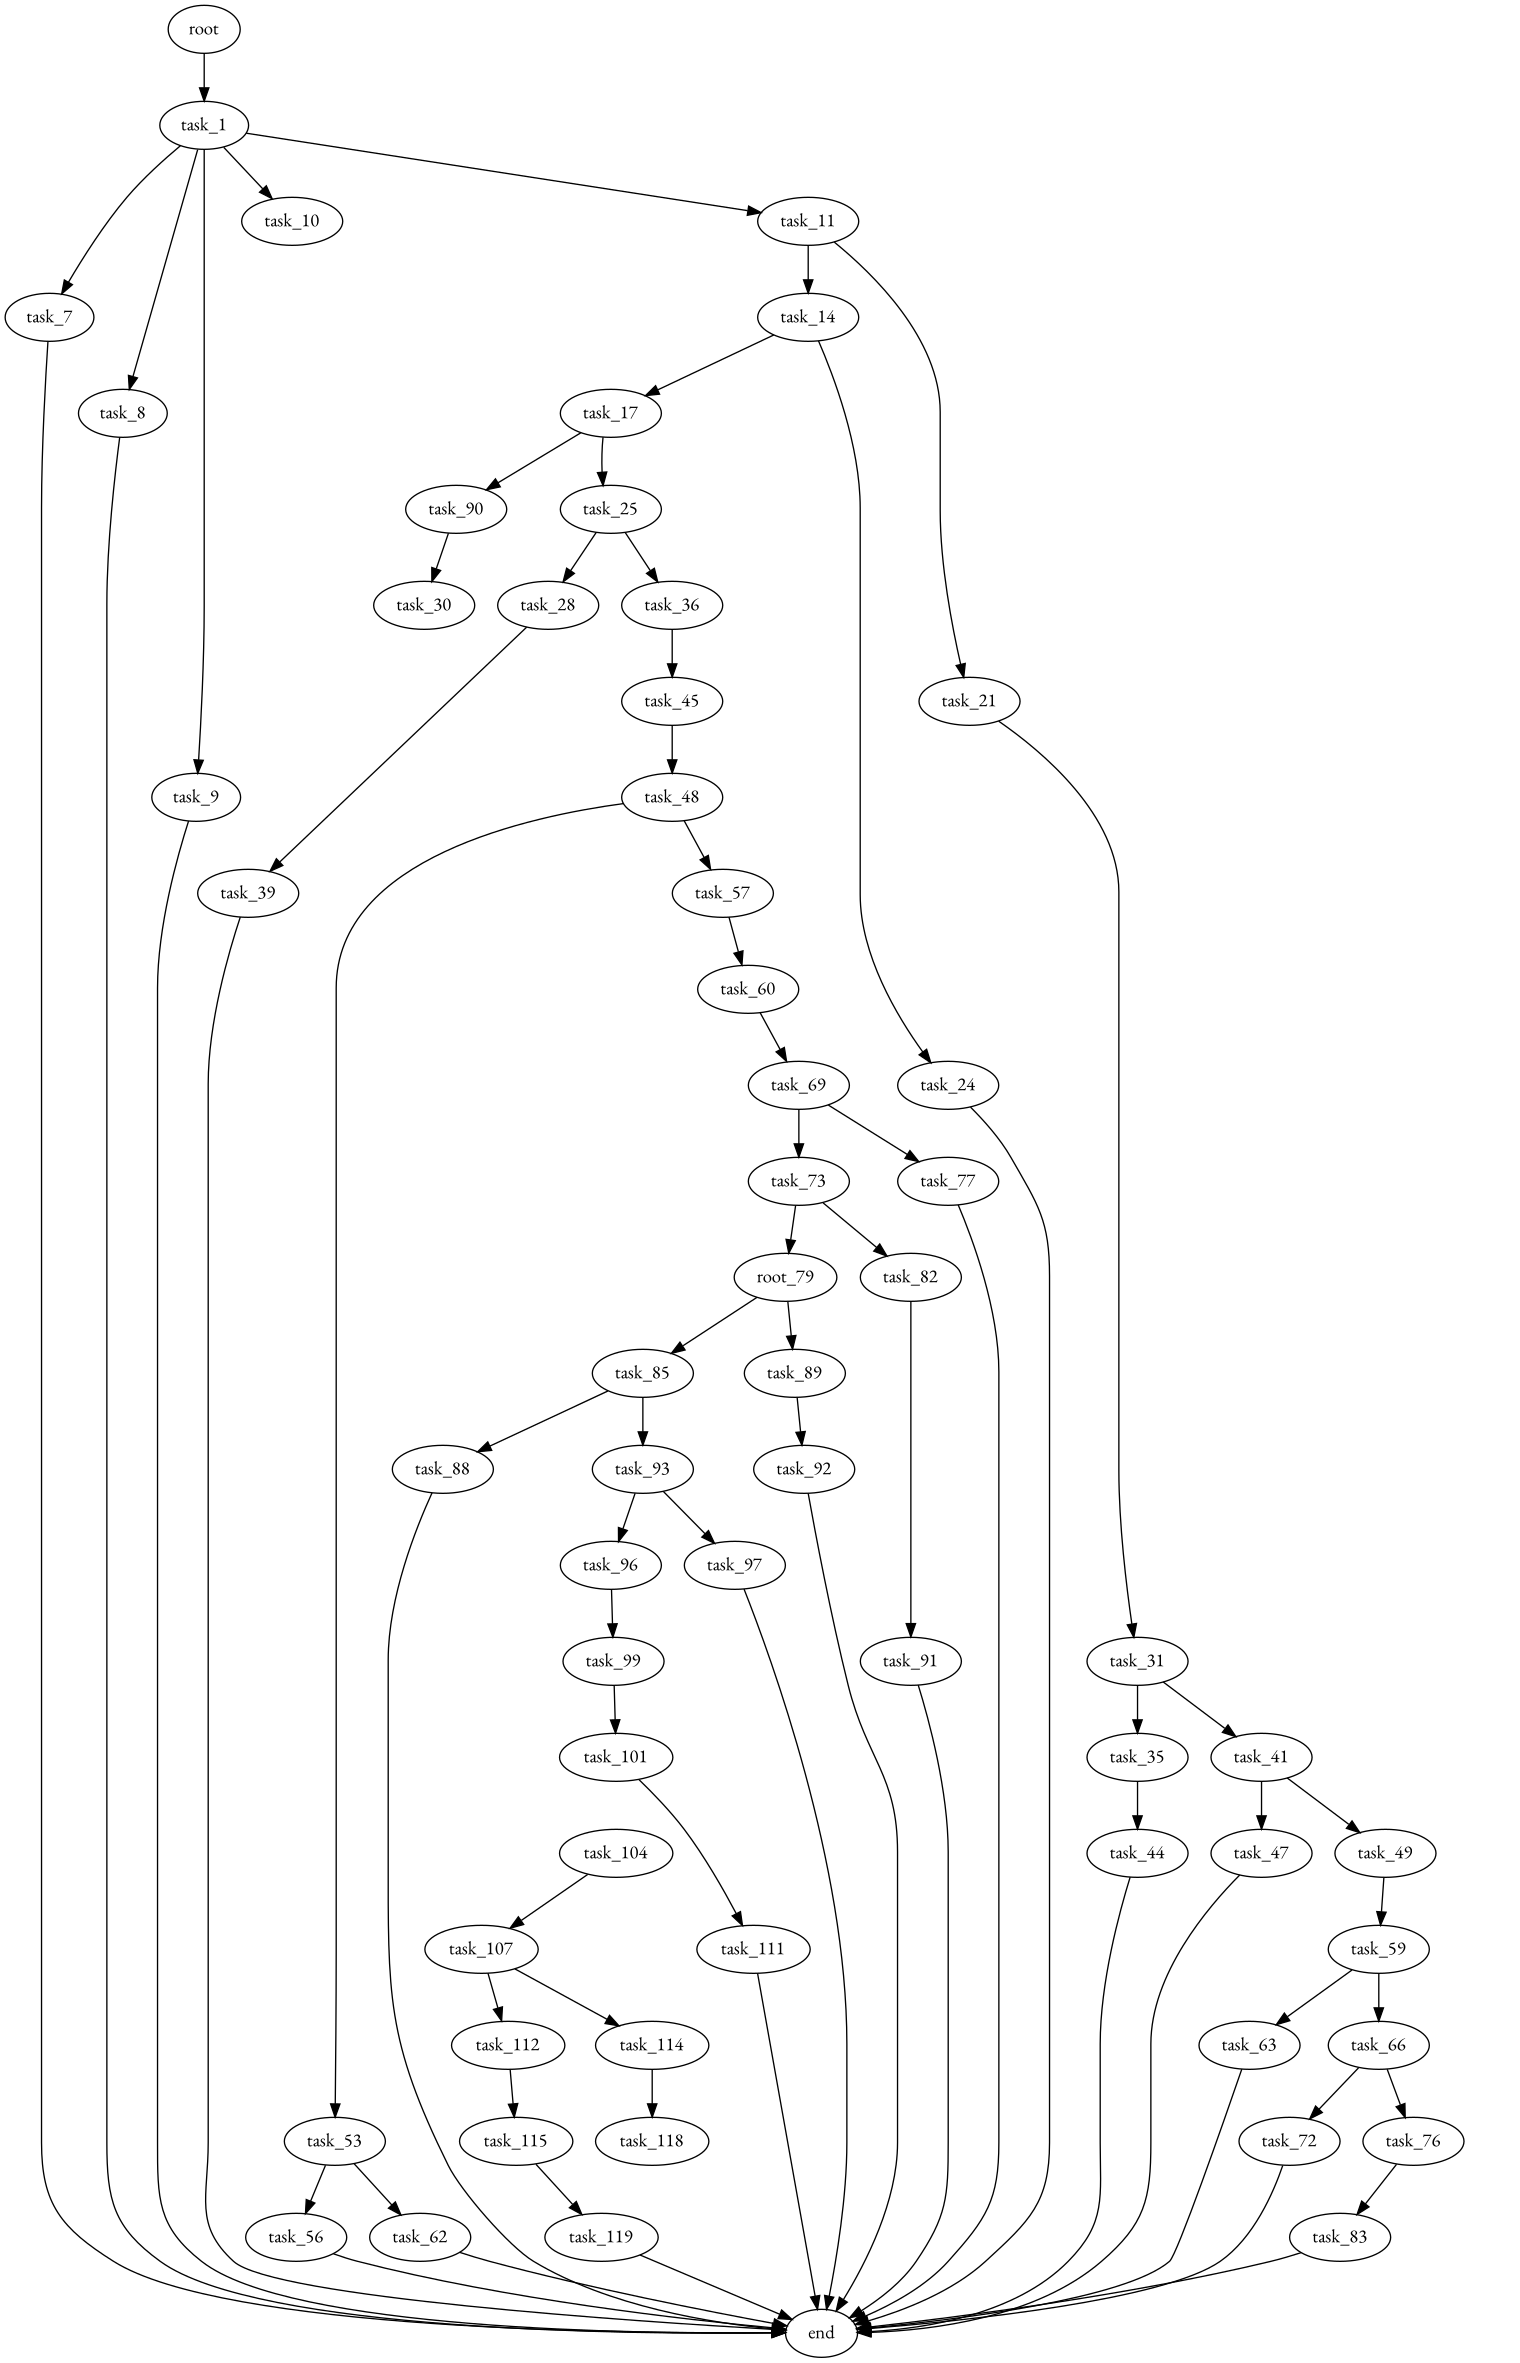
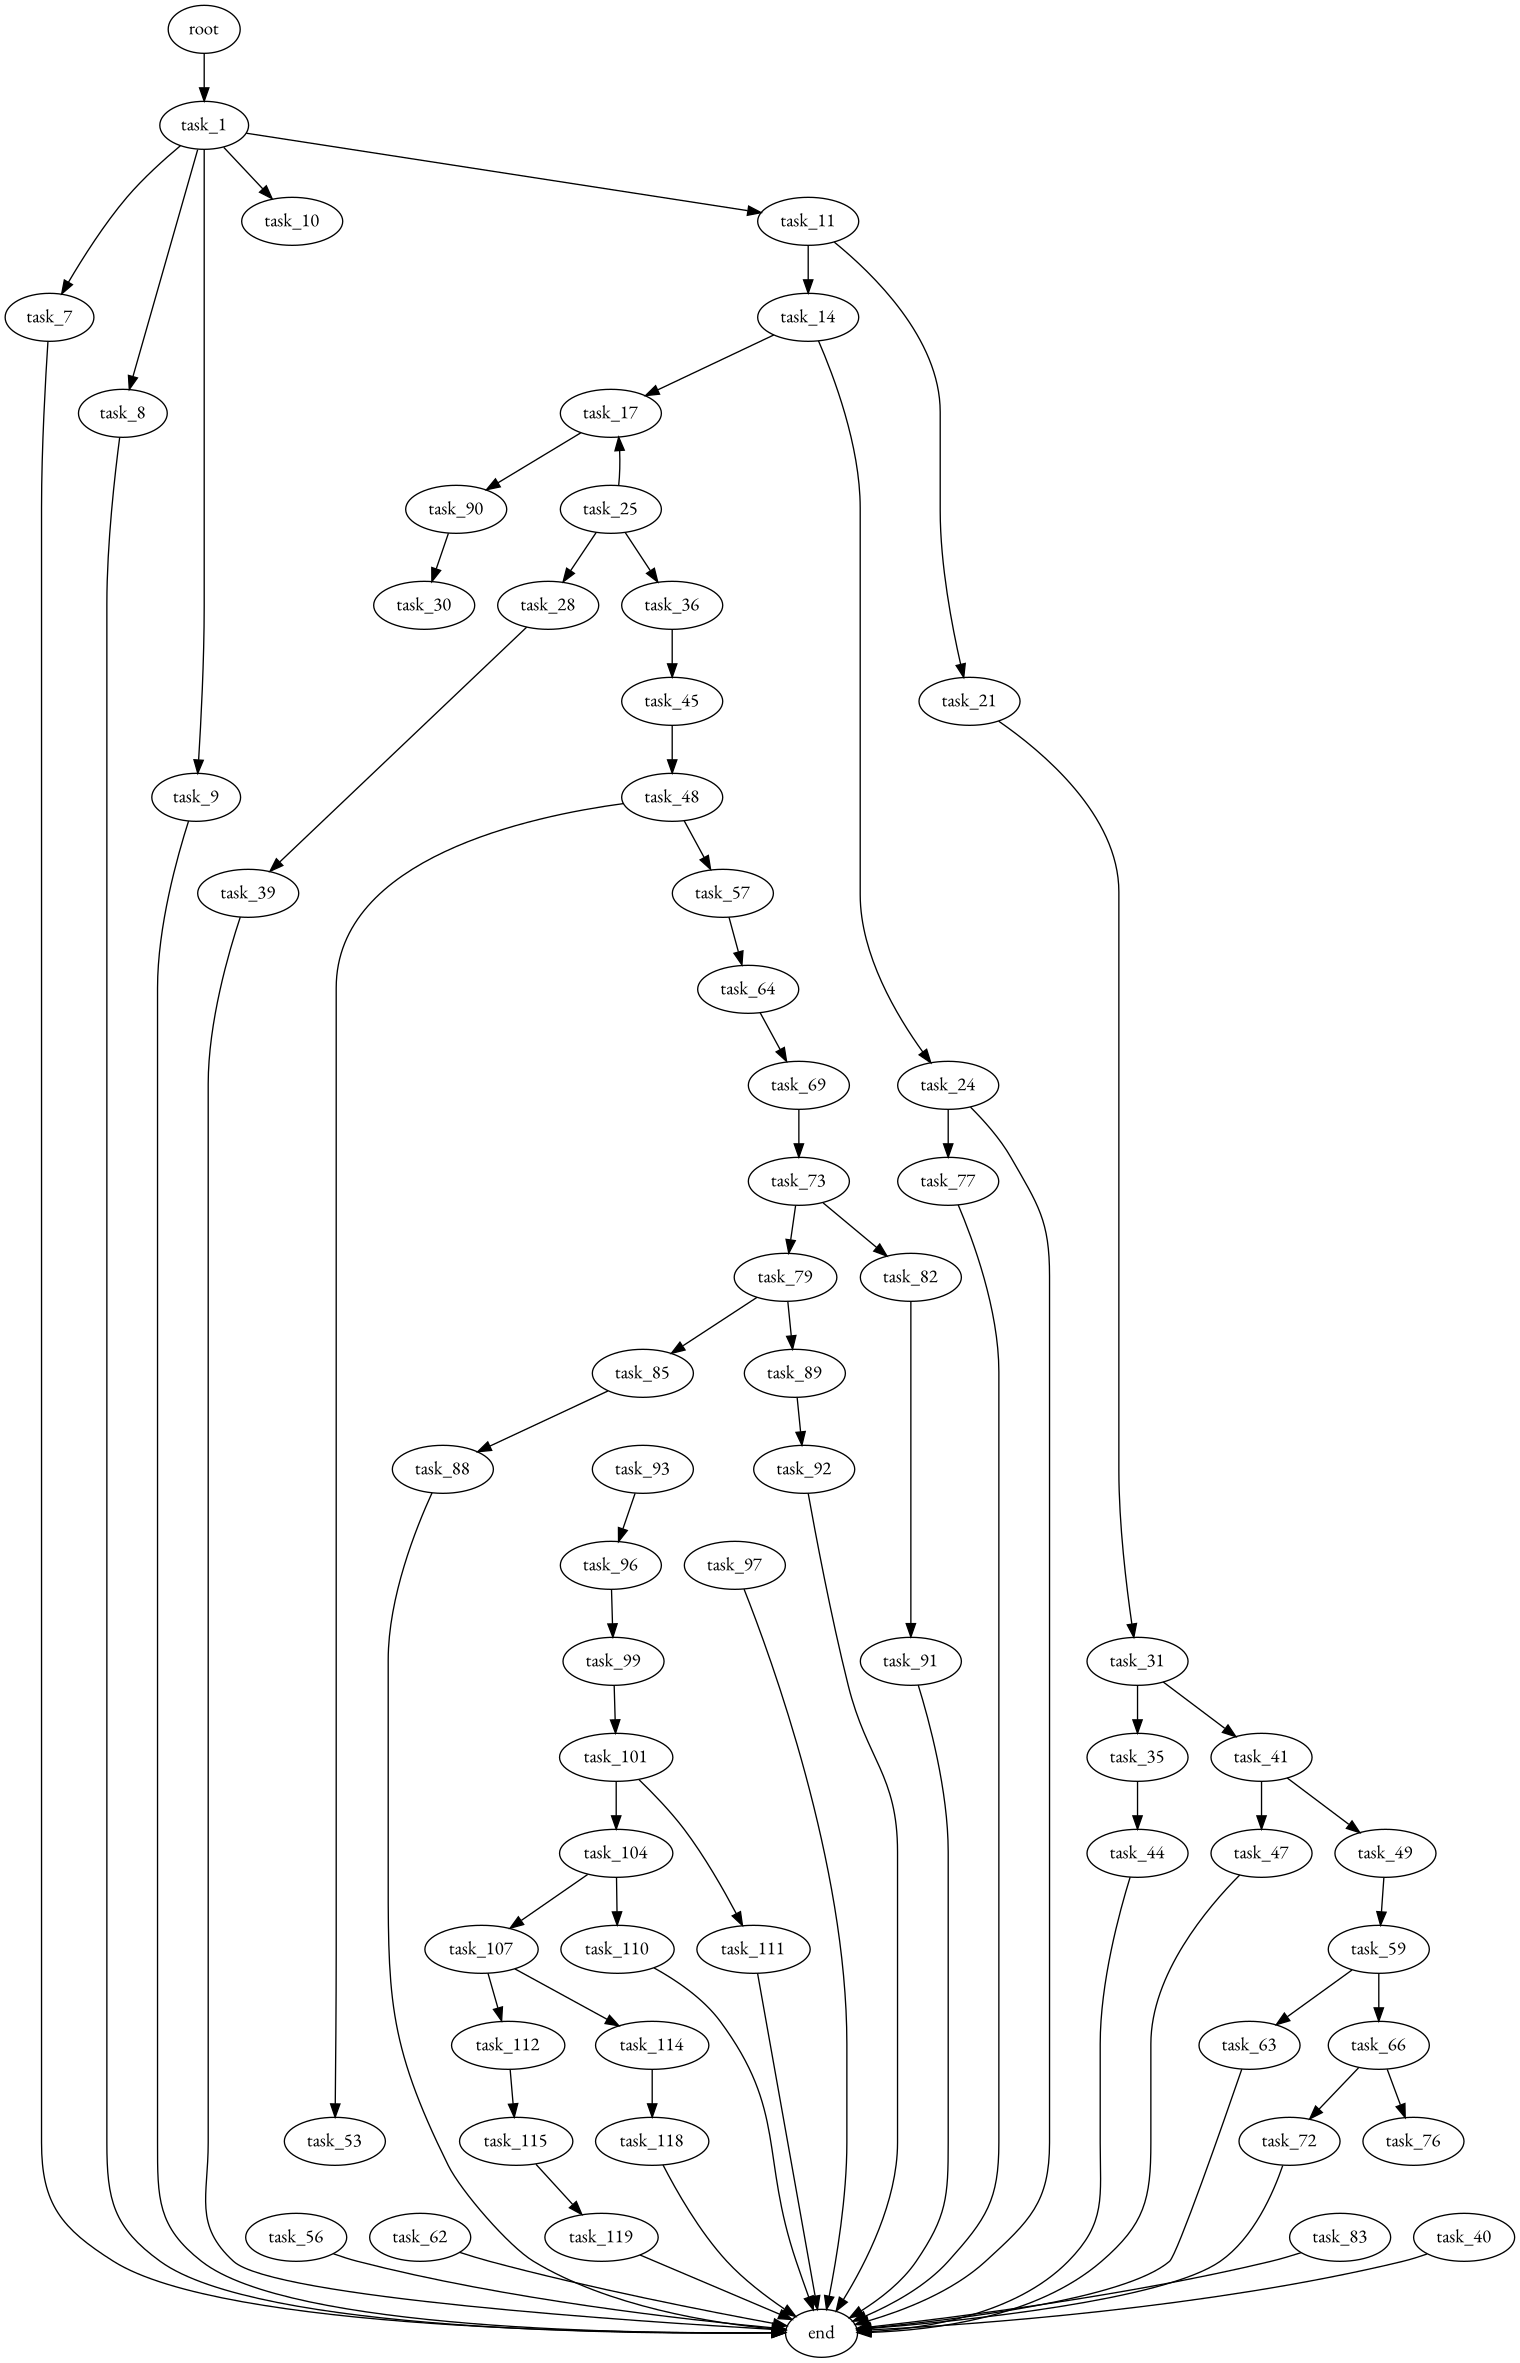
  digraph {
    fontname="EB Garamond"
    node [fontname="EB Garamond"]
    edge [fontname="EB Garamond"]
    root
    task_1
    task_7
    task_8
    task_9
    task_10
    task_11
    end
    task_14
    task_21
    task_17
    task_24
    task_31
    n14 [label=task_90]
    task_25
    task_30
    task_28
    task_36
    task_35
    task_41
    task_39
    task_45
+   task_40
    task_44
    task_47
    task_49
    task_48
    task_59
    task_53
    task_57
    task_56
    task_62
-   task_64 [label=task_60]
+   task_64
    task_63
    task_66
    task_69
    task_72
    task_76
    task_73
    task_77
    task_83
-   task_79 [label=root_79]
+   task_79
    task_82
    task_85
    task_89
    task_91
    task_88
    task_93
    task_92
    task_96
    task_97
    task_99
    task_101
    task_104
    task_111
    task_107
+   task_110
    task_112
    task_114
    task_115
    task_118
    task_119
    root -> task_1
    task_1 -> task_7
    task_1 -> task_8
    task_1 -> task_9
    task_1 -> task_10
    task_1 -> task_11
    task_7 -> end
    task_8 -> end
    task_9 -> end
    task_11 -> task_14
    task_11 -> task_21
    task_14 -> task_17
    task_14 -> task_24
    task_21 -> task_31
    task_17 -> n14
-   task_17 -> task_25
+   task_25 -> task_17
    task_24 -> end
    task_31 -> task_35
    task_31 -> task_41
    n14 -> task_30
    task_25 -> task_28
    task_25 -> task_36
    task_28 -> task_39
    task_36 -> task_45
    task_35 -> task_44
    task_41 -> task_47
    task_41 -> task_49
    task_39 -> end
    task_45 -> task_48
+   task_40 -> end
    task_44 -> end
    task_47 -> end
    task_49 -> task_59
    task_48 -> task_53
    task_48 -> task_57
    task_59 -> task_63
    task_59 -> task_66
-   task_53 -> task_56
-   task_53 -> task_62
    task_57 -> task_64
    task_56 -> end
    task_62 -> end
    task_64 -> task_69
    task_63 -> end
    task_66 -> task_72
    task_66 -> task_76
    task_69 -> task_73
-   task_69 -> task_77
+   task_24 -> task_77
    task_72 -> end
-   task_76 -> task_83
    task_73 -> task_79
    task_73 -> task_82
    task_77 -> end
    task_83 -> end
    task_79 -> task_85
    task_79 -> task_89
    task_82 -> task_91
    task_85 -> task_88
-   task_85 -> task_93
    task_89 -> task_92
    task_91 -> end
    task_88 -> end
    task_93 -> task_96
-   task_93 -> task_97
    task_92 -> end
    task_96 -> task_99
    task_97 -> end
    task_99 -> task_101
+   task_101 -> task_104
    task_101 -> task_111
    task_104 -> task_107
+   task_104 -> task_110
    task_111 -> end
    task_107 -> task_112
    task_107 -> task_114
+   task_110 -> end
    task_112 -> task_115
    task_114 -> task_118
    task_115 -> task_119
+   task_118 -> end
    task_119 -> end
  }
